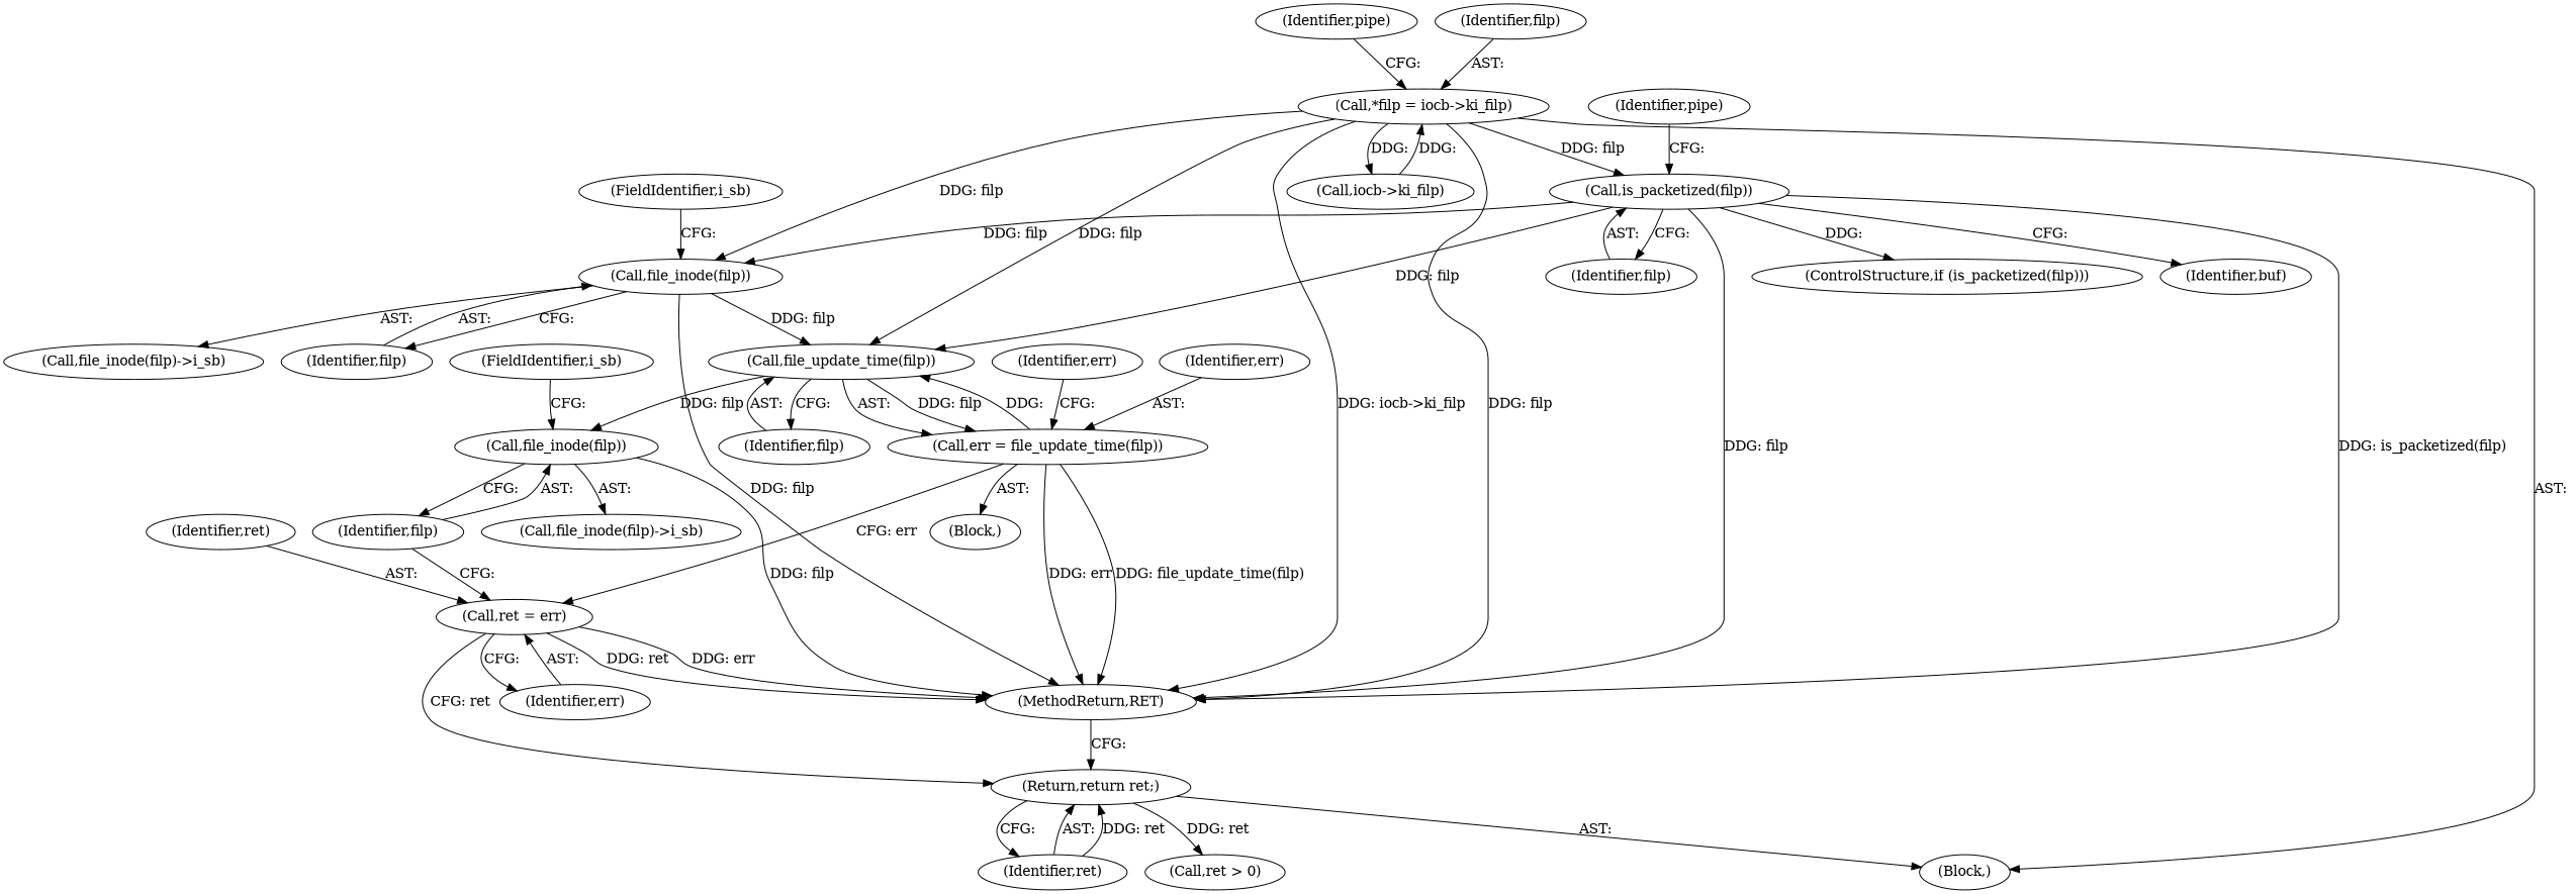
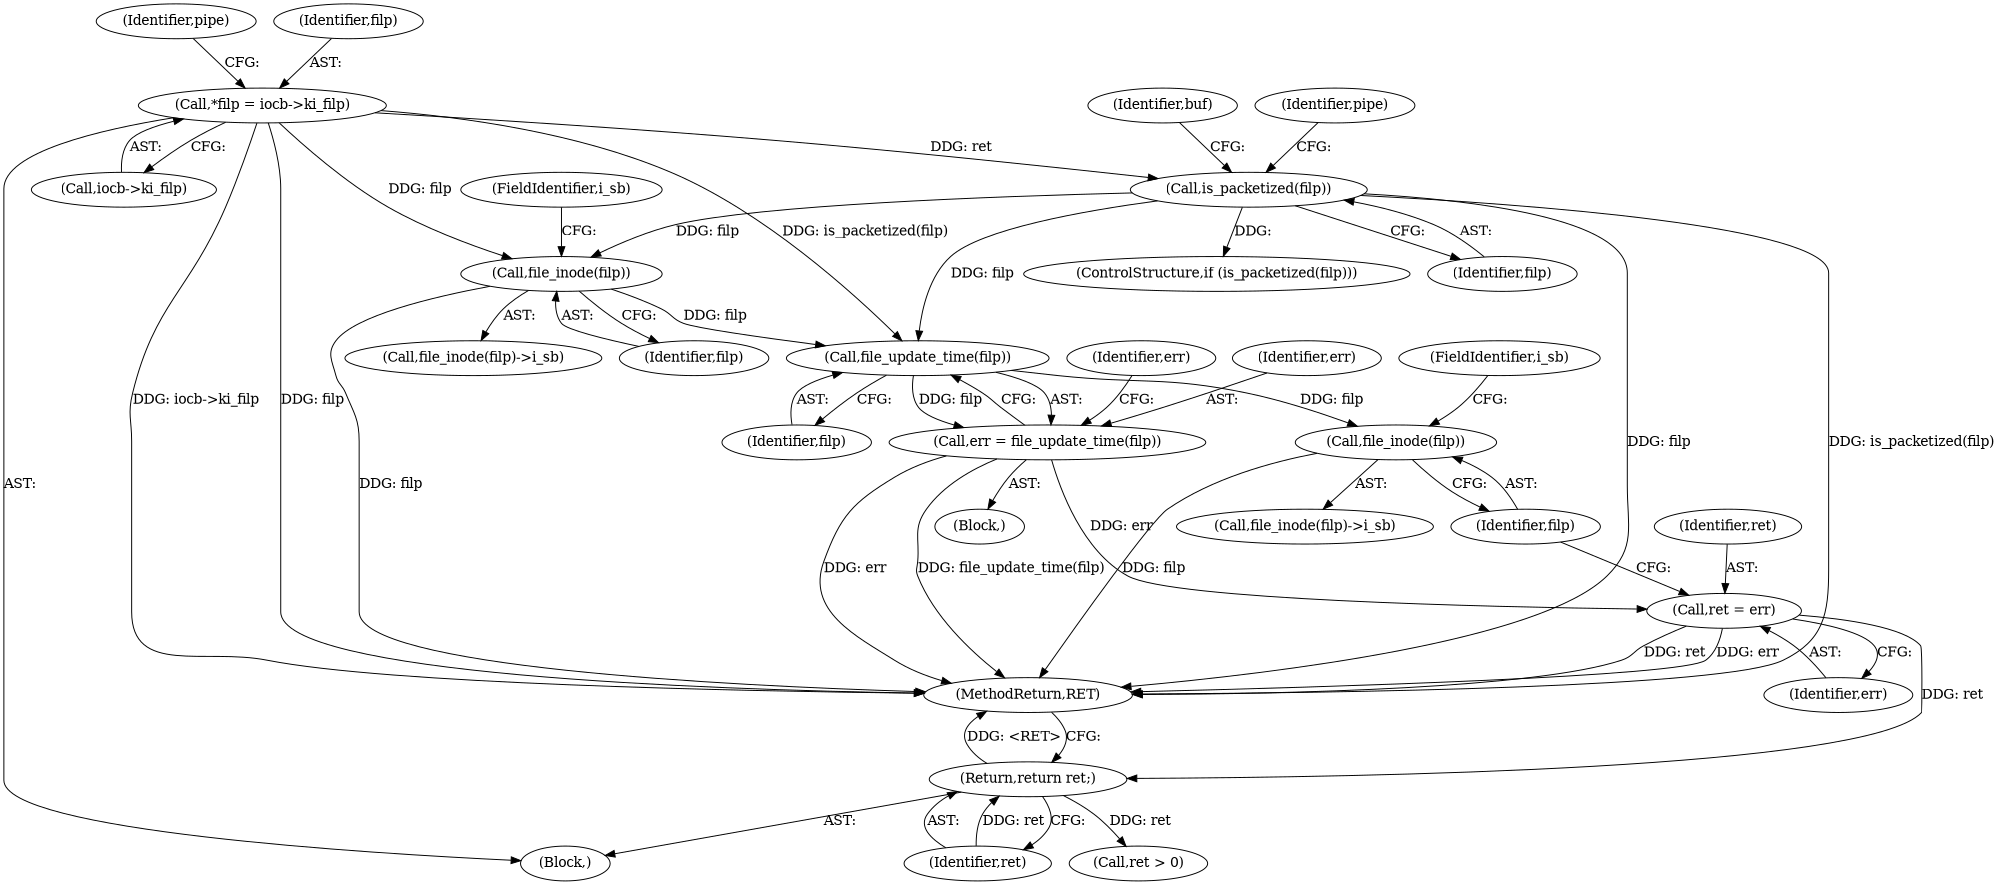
  digraph {
    n1 [label="(Call,*filp = iocb->ki_filp)"]
    n2 [label="(Call,is_packetized(filp))"]
    n3 [label="(Call,file_inode(filp))"]
    n4 [label="(Call,file_update_time(filp))"]
    n5 [label="(Call,iocb->ki_filp)"]
    n6 [label="(Block,)"]
    n7 [label="(MethodReturn,RET)"]
    n8 [label="(Identifier,filp)"]
    n9 [label="(ControlStructure,if (is_packetized(filp)))"]
    n10 [label="(Identifier,filp)"]
    n11 [label="(Call,file_inode(filp)->i_sb)"]
    n12 [label="(Call,err = file_update_time(filp))"]
    n13 [label="(Call,file_inode(filp))"]
    n14 [label="(Identifier,filp)"]
    n15 [label="(Return,return ret;)"]
    n16 [label="(Call,ret = err)"]
    n17 [label="(Block,)"]
    n18 [label="(Call,file_inode(filp)->i_sb)"]
    n19 [label="(Identifier,filp)"]
    n20 [label="(Identifier,err)"]
    n21 [label="(Identifier,ret)"]
    n22 [label="(Call,ret > 0)"]
    n23 [label="(Identifier,err)"]
    n24 [label="(FieldIdentifier,i_sb)"]
    n25 [label="(Identifier,pipe)"]
    n26 [label="(Identifier,ret)"]
    n27 [label="(Identifier,pipe)"]
    n28 [label="(Identifier,buf)"]
    n29 [label="(Identifier,filp)"]
    n30 [label="(FieldIdentifier,i_sb)"]
    n31 [label="(Identifier,err)"]
-   n1 -> n2 [label="DDG: filp"]
+   n1 -> n2 [label="DDG: ret"]
    n1 -> n3 [label="DDG: filp"]
-   n1 -> n4 [label="DDG: filp"]
-   n1 -> n5 [label="DDG: "]
+   n1 -> n4 [label="DDG: is_packetized(filp)"]
+   n1 -> n5 [label="CFG: "]
    n1 -> n6 [label="AST: "]
    n1 -> n7 [label="DDG: iocb->ki_filp"]
    n1 -> n7 [label="DDG: filp"]
    n2 -> n3 [label="DDG: filp"]
    n2 -> n4 [label="DDG: filp"]
    n2 -> n7 [label="DDG: filp"]
    n2 -> n7 [label="DDG: is_packetized(filp)"]
    n2 -> n8 [label="CFG: "]
    n2 -> n9 [label="DDG: "]
    n3 -> n4 [label="DDG: filp"]
    n3 -> n7 [label="DDG: filp"]
    n3 -> n10 [label="CFG: "]
    n3 -> n11 [label="AST: "]
    n4 -> n12 [label="AST: "]
    n4 -> n12 [label="DDG: filp"]
    n4 -> n13 [label="DDG: filp"]
    n4 -> n14 [label="CFG: "]
-   n5 -> n1 [label="DDG: "]
+   n5 -> n1 [label="AST: "]
    n7 -> n15 [label="CFG: "]
    n8 -> n2 [label="AST: "]
    n10 -> n3 [label="AST: "]
-   n12 -> n4 [label="DDG: "]
+   n12 -> n4 [label="CFG: "]
    n12 -> n7 [label="DDG: err"]
    n12 -> n7 [label="DDG: file_update_time(filp)"]
-   n12 -> n16 [label="CFG: err"]
+   n12 -> n16 [label="DDG: err"]
    n12 -> n17 [label="AST: "]
    n13 -> n7 [label="DDG: filp"]
    n13 -> n18 [label="AST: "]
    n13 -> n19 [label="CFG: "]
    n14 -> n4 [label="AST: "]
    n15 -> n6 [label="AST: "]
+   n15 -> n7 [label="DDG: <RET>"]
    n15 -> n21 [label="CFG: "]
    n15 -> n22 [label="DDG: ret"]
    n16 -> n7 [label="DDG: ret"]
    n16 -> n7 [label="DDG: err"]
-   n16 -> n15 [label="CFG: ret"]
+   n16 -> n15 [label="DDG: ret"]
    n16 -> n20 [label="CFG: "]
    n19 -> n13 [label="AST: "]
    n19 -> n16 [label="CFG: "]
    n20 -> n16 [label="AST: "]
    n21 -> n15 [label="AST: "]
    n21 -> n15 [label="DDG: ret"]
    n23 -> n12 [label="AST: "]
    n24 -> n13 [label="CFG: "]
    n25 -> n2 [label="CFG: "]
    n26 -> n16 [label="AST: "]
    n27 -> n1 [label="CFG: "]
-   n2 -> n28 [label="CFG: "]
+   n28 -> n2 [label="CFG: "]
    n29 -> n1 [label="AST: "]
    n30 -> n3 [label="CFG: "]
    n31 -> n12 [label="CFG: "]
  }
